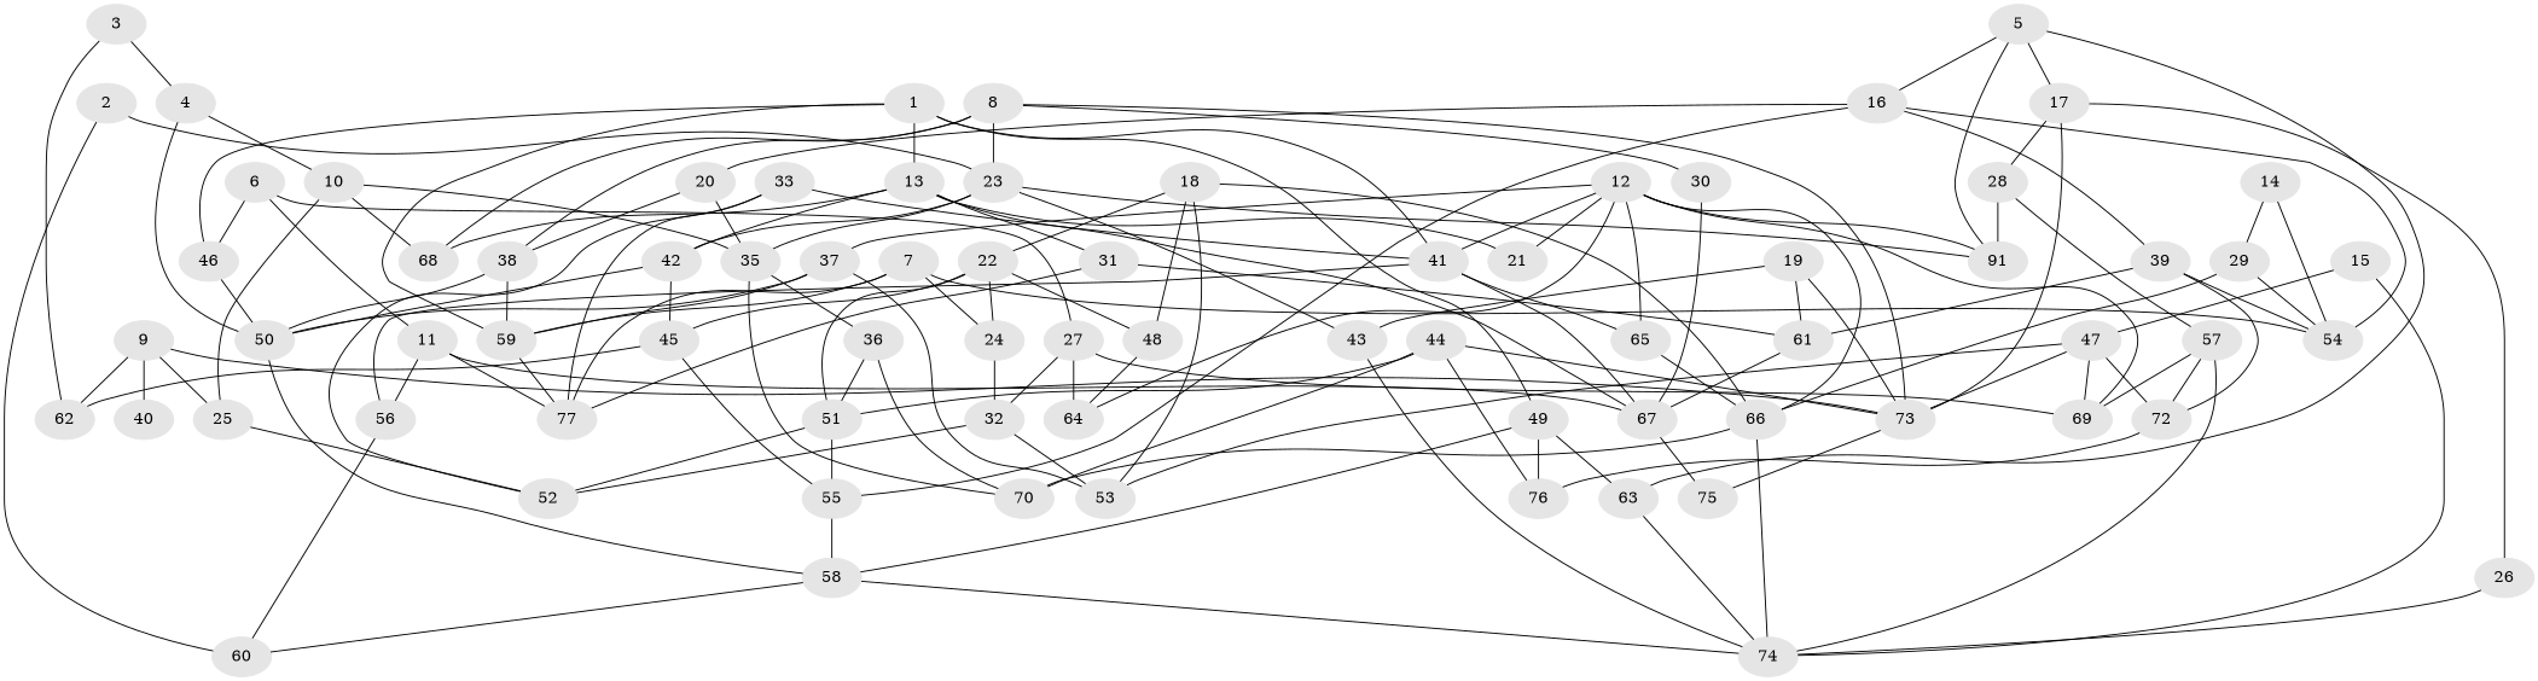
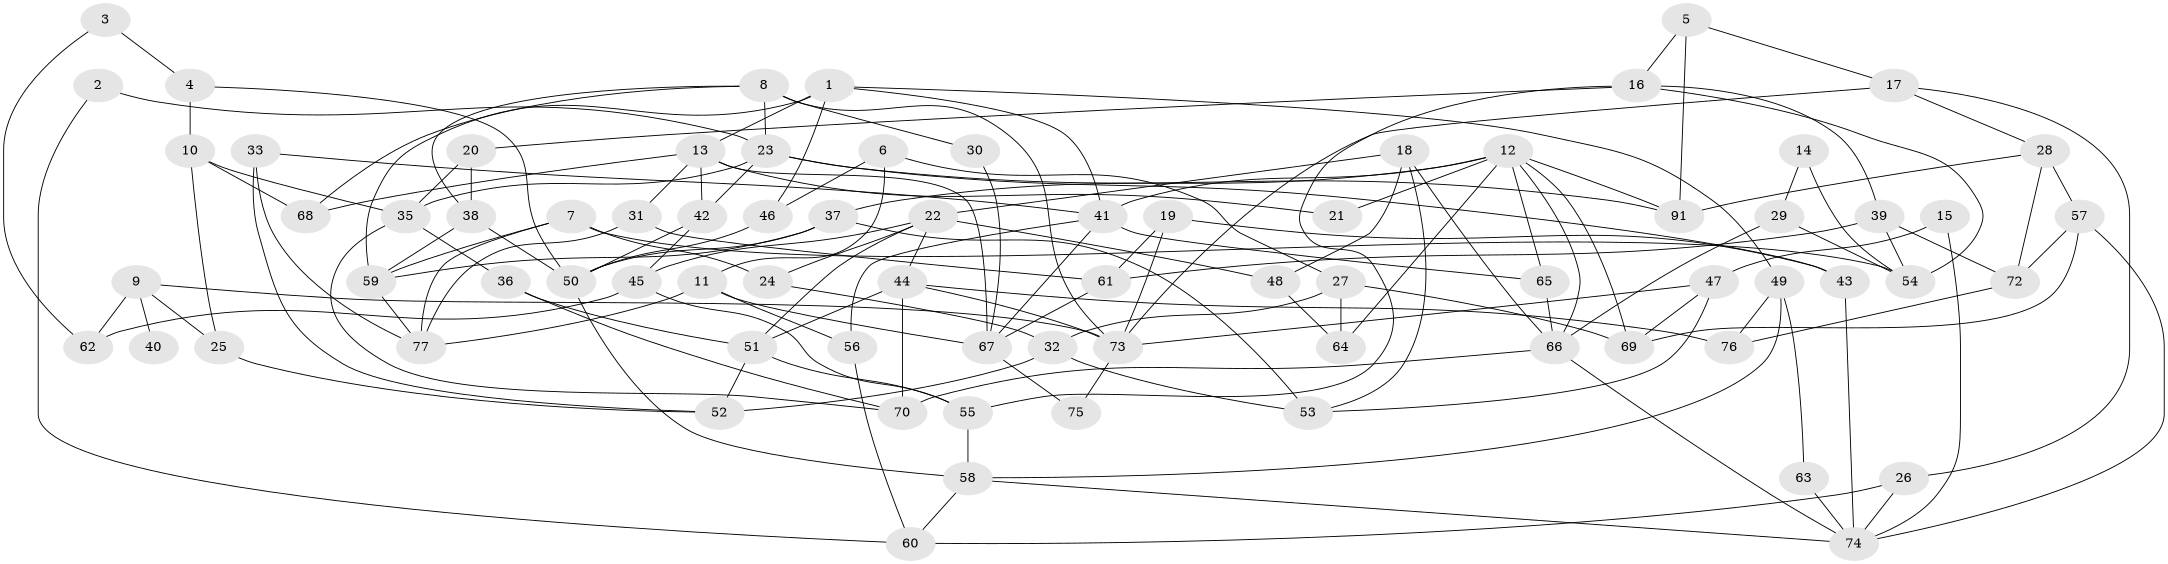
  graph {
    node [color=gray90 style=filled]
    1
    13
    41
    46
    49
    59
    68
    67
    21
    31
    42
    56
    65
    50
    63
    76
    58
    77
    2
    23
    60
    n22 [label=91]
    35
    43
    3
    4
    62
    10
    25
    5
    16
    17
    54
    20
    39
    55
    73
    26
    28
    74
    6
    11
    27
    64
    69
    32
    7
    24
    8
    30
    38
    75
    9
    40
    52
    36
    70
    12
    37
    66
    53
    61
    45
    14
    29
    15
    47
    72
    57
    18
    22
    48
    44
    51
    19
    33
    1 -- 13
    1 -- 41
    1 -- 46
    1 -- 49
    1 -- 59
    13 -- 68
    13 -- 67
    13 -- 21
    13 -- 31
    13 -- 42
    41 -- 67
    41 -- 56
    41 -- 65
    46 -- 50
    49 -- 63
    49 -- 76
    49 -- 58
    59 -- 77
    67 -- 75
    31 -- 77
    31 -- 61
    42 -- 50
    42 -- 45
    56 -- 60
    65 -- 66
    50 -- 58
    63 -- 74
    58 -- 60
    58 -- 74
    2 -- 23
    2 -- 60
    23 -- 42
    23 -- n22
    23 -- 35
    23 -- 43
    35 -- 36
    35 -- 70
    43 -- 74
    3 -- 4
    3 -- 62
    4 -- 50
    4 -- 10
    10 -- 68
    10 -- 35
    10 -- 25
    25 -- 52
-   5 -- 63
    5 -- n22
    5 -- 16
    5 -- 17
    16 -- 54
    16 -- 20
    16 -- 39
    16 -- 55
    17 -- 73
    17 -- 26
    17 -- 28
    20 -- 35
    20 -- 38
    39 -- 54
    39 -- 61
    39 -- 72
    55 -- 58
    73 -- 75
+   26 -- 60
    26 -- 74
    28 -- n22
-   47 -- 72
+   28 -- 72
    28 -- 57
    6 -- 46
    6 -- 11
    6 -- 27
    11 -- 67
    11 -- 56
    11 -- 77
    27 -- 64
    27 -- 69
    27 -- 32
    32 -- 52
    32 -- 53
    7 -- 59
    7 -- 77
    7 -- 54
    7 -- 24
    24 -- 32
    8 -- 68
    8 -- 23
    8 -- 73
    8 -- 30
    8 -- 38
    30 -- 67
    38 -- 59
    38 -- 50
    9 -- 62
    9 -- 25
    9 -- 73
    9 -- 40
    36 -- 70
    36 -- 51
    12 -- 41
    12 -- 21
    12 -- 65
    12 -- n22
    12 -- 64
    12 -- 69
    12 -- 37
    12 -- 66
    37 -- 59
    37 -- 50
    37 -- 53
    66 -- 74
    66 -- 70
    61 -- 67
    45 -- 62
    45 -- 55
    14 -- 54
    14 -- 29
    29 -- 54
    29 -- 66
    15 -- 74
    15 -- 47
    47 -- 73
    47 -- 69
    47 -- 53
    72 -- 76
    57 -- 74
    57 -- 69
    57 -- 72
    18 -- 66
    18 -- 53
    18 -- 22
    18 -- 48
    22 -- 24
    22 -- 45
    22 -- 48
+   22 -- 44
    22 -- 51
    48 -- 64
    44 -- 76
    44 -- 73
    44 -- 70
    44 -- 51
    51 -- 55
    51 -- 52
    19 -- 43
    19 -- 73
    19 -- 61
    33 -- 41
    33 -- 77
    33 -- 52
  }
